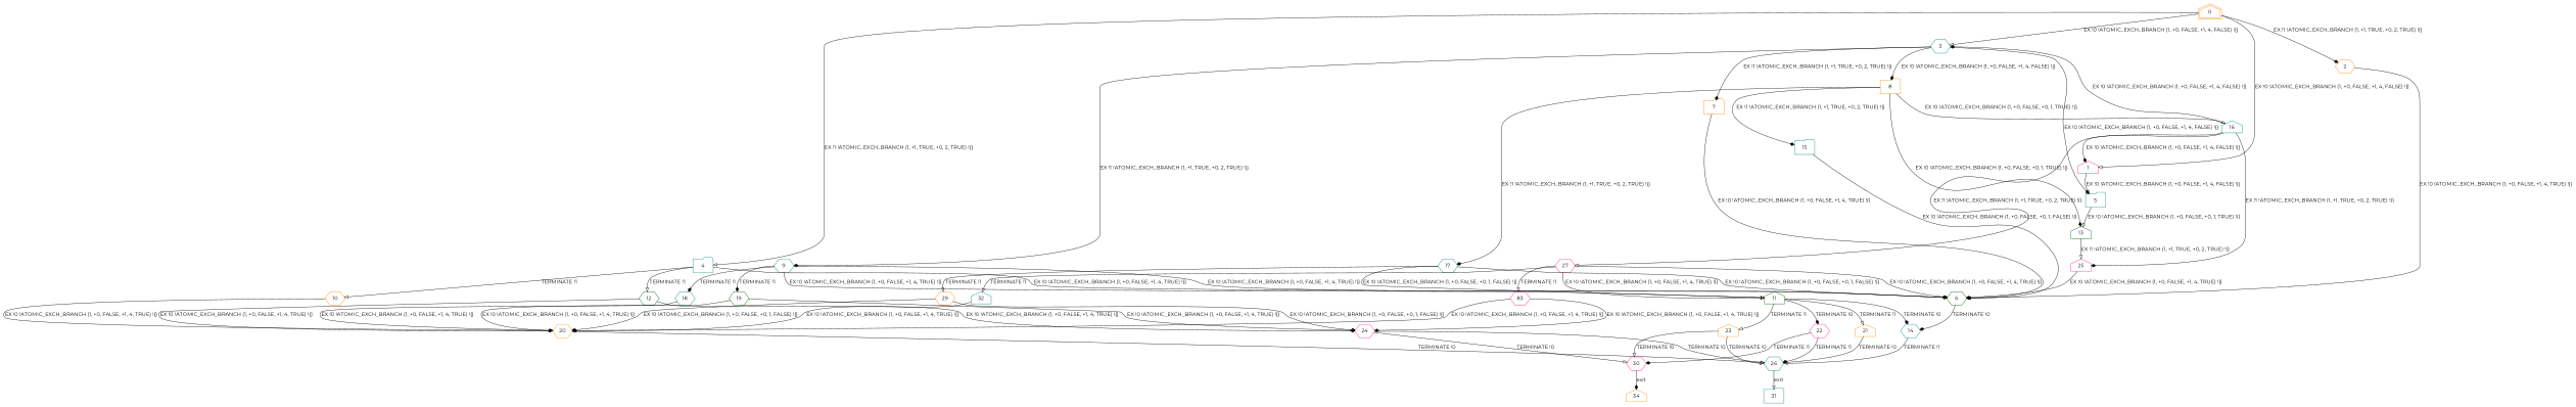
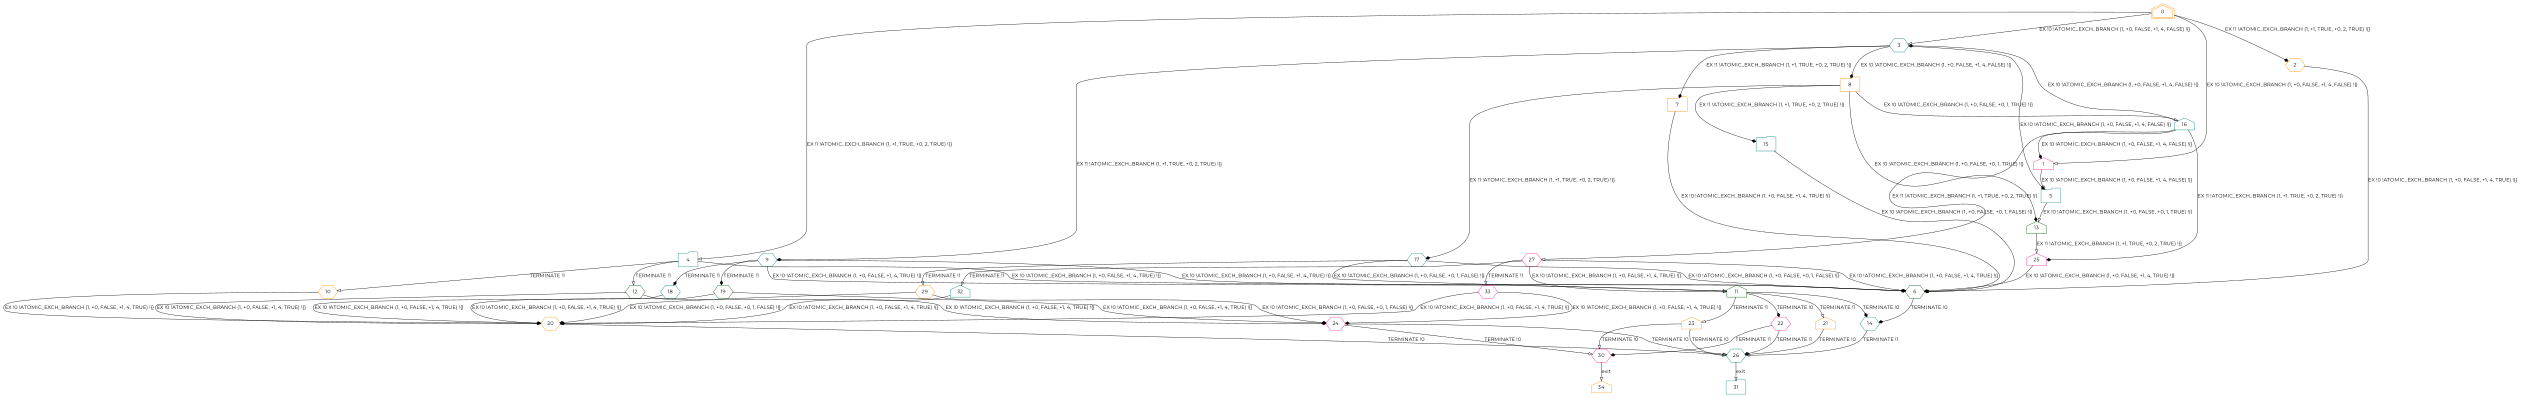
  digraph {
    fontname=Montserrat
    node [color=teal fontname=Montserrat shape=hexagon]
    edge [arrowhead=onormal fontname=Montserrat]
    0 [color=darkorange peripheries=2 shape=house]
    1 [color=deeppink shape=house]
    2 [color=darkorange]
    3
    4 [shape=folder]
    5 [shape=folder]
    6 [color=darkgreen]
    7 [color=darkorange shape=folder]
    8 [color=darkorange shape=folder]
    9
    10 [color=darkorange]
    12 [color=darkgreen]
    13 [color=darkgreen shape=house]
    14
    15 [shape=folder]
    16 [shape=house]
    17
    11 [color=darkgreen shape=house]
    18
    19 [color=darkgreen]
    20 [color=darkorange]
    21 [color=darkorange shape=house]
    22 [color=deeppink]
    23 [color=darkorange shape=house]
    24 [color=deeppink]
    25 [color=deeppink shape=house]
    26
    27 [color=deeppink]
    29 [color=darkorange]
    30 [color=deeppink]
    31 [shape=folder]
    32 [shape=house]
-   33 [color=deeppink label=83]
+   33 [color=deeppink]
    34 [color=darkorange shape=house]
    0 -> 1 [label="EX !0 !ATOMIC_EXCH_BRANCH (1, +0, FALSE, +1, 4, FALSE) !{}"]
    0 -> 2 [arrowhead=diamond label="EX !1 !ATOMIC_EXCH_BRANCH (1, +1, TRUE, +0, 2, TRUE) !{}"]
    0 -> 3 [label="EX !0 !ATOMIC_EXCH_BRANCH (1, +0, FALSE, +1, 4, FALSE) !{}"]
    0 -> 4 [label="EX !1 !ATOMIC_EXCH_BRANCH (1, +1, TRUE, +0, 2, TRUE) !{}"]
    1 -> 5 [label="EX !0 !ATOMIC_EXCH_BRANCH (1, +0, FALSE, +1, 4, FALSE) !{}"]
    2 -> 6 [label="EX !0 !ATOMIC_EXCH_BRANCH (1, +0, FALSE, +1, 4, TRUE) !{}"]
    3 -> 5 [arrowhead=diamond label="EX !0 !ATOMIC_EXCH_BRANCH (1, +0, FALSE, +1, 4, FALSE) !{}"]
    3 -> 7 [arrowhead=diamond label="EX !1 !ATOMIC_EXCH_BRANCH (1, +1, TRUE, +0, 2, TRUE) !{}"]
    3 -> 8 [arrowhead=diamond label="EX !0 !ATOMIC_EXCH_BRANCH (1, +0, FALSE, +1, 4, FALSE) !{}"]
    3 -> 9 [arrowhead=diamond label="EX !1 !ATOMIC_EXCH_BRANCH (1, +1, TRUE, +0, 2, TRUE) !{}"]
    4 -> 6 [label="EX !0 !ATOMIC_EXCH_BRANCH (1, +0, FALSE, +1, 4, TRUE) !{}"]
    4 -> 10 [label="TERMINATE !1"]
    4 -> 12 [label="TERMINATE !1"]
    5 -> 13 [label="EX !0 !ATOMIC_EXCH_BRANCH (1, +0, FALSE, +0, 1, TRUE) !{}"]
    6 -> 14 [arrowhead=diamond label="TERMINATE !0"]
    7 -> 6 [label="EX !0 !ATOMIC_EXCH_BRANCH (1, +0, FALSE, +1, 4, TRUE) !{}"]
    8 -> 13 [arrowhead=diamond label="EX !0 !ATOMIC_EXCH_BRANCH (1, +0, FALSE, +0, 1, TRUE) !{}"]
    8 -> 15 [arrowhead=diamond label="EX !1 !ATOMIC_EXCH_BRANCH (1, +1, TRUE, +0, 2, TRUE) !{}"]
    8 -> 16 [label="EX !0 !ATOMIC_EXCH_BRANCH (1, +0, FALSE, +0, 1, TRUE) !{}"]
    8 -> 17 [arrowhead=diamond label="EX !1 !ATOMIC_EXCH_BRANCH (1, +1, TRUE, +0, 2, TRUE) !{}"]
    9 -> 6 [label="EX !0 !ATOMIC_EXCH_BRANCH (1, +0, FALSE, +1, 4, TRUE) !{}"]
    9 -> 11 [label="EX !0 !ATOMIC_EXCH_BRANCH (1, +0, FALSE, +1, 4, TRUE) !{}"]
    9 -> 18 [arrowhead=diamond label="TERMINATE !1"]
    9 -> 19 [arrowhead=diamond label="TERMINATE !1"]
    10 -> 20 [label="EX !0 !ATOMIC_EXCH_BRANCH (1, +0, FALSE, +1, 4, TRUE) !{}"]
    12 -> 20 [label="EX !0 !ATOMIC_EXCH_BRANCH (1, +0, FALSE, +1, 4, TRUE) !{}"]
    12 -> 24 [arrowhead=diamond label="EX !0 !ATOMIC_EXCH_BRANCH (1, +0, FALSE, +1, 4, TRUE) !{}"]
    13 -> 25 [label="EX !1 !ATOMIC_EXCH_BRANCH (1, +1, TRUE, +0, 2, TRUE) !{}"]
    14 -> 26 [label="TERMINATE !1"]
    15 -> 6 [arrowhead=diamond label="EX !0 !ATOMIC_EXCH_BRANCH (1, +0, FALSE, +0, 1, FALSE) !{}"]
    16 -> 1 [arrowhead=diamond label="EX !0 !ATOMIC_EXCH_BRANCH (1, +0, FALSE, +1, 4, FALSE) !{}"]
    16 -> 3 [arrowhead=diamond label="EX !0 !ATOMIC_EXCH_BRANCH (1, +0, FALSE, +1, 4, FALSE) !{}"]
    16 -> 25 [arrowhead=diamond label="EX !1 !ATOMIC_EXCH_BRANCH (1, +1, TRUE, +0, 2, TRUE) !{}"]
    16 -> 27 [label="EX !1 !ATOMIC_EXCH_BRANCH (1, +1, TRUE, +0, 2, TRUE) !{}"]
    17 -> 6 [arrowhead=diamond label="EX !0 !ATOMIC_EXCH_BRANCH (1, +0, FALSE, +0, 1, FALSE) !{}"]
    17 -> 11 [label="EX !0 !ATOMIC_EXCH_BRANCH (1, +0, FALSE, +0, 1, FALSE) !{}"]
    17 -> 29 [label="TERMINATE !1"]
    11 -> 14 [arrowhead=diamond label="TERMINATE !0"]
    11 -> 21 [label="TERMINATE !1"]
    11 -> 22 [arrowhead=diamond label="TERMINATE !0"]
    11 -> 23 [label="TERMINATE !1"]
    18 -> 20 [arrowhead=diamond label="EX !0 !ATOMIC_EXCH_BRANCH (1, +0, FALSE, +1, 4, TRUE) !{}"]
    19 -> 20 [label="EX !0 !ATOMIC_EXCH_BRANCH (1, +0, FALSE, +1, 4, TRUE) !{}"]
    19 -> 24 [arrowhead=diamond label="EX !0 !ATOMIC_EXCH_BRANCH (1, +0, FALSE, +1, 4, TRUE) !{}"]
    20 -> 26 [label="TERMINATE !0"]
    21 -> 26 [label="TERMINATE !0"]
    22 -> 26 [arrowhead=diamond label="TERMINATE !1"]
    22 -> 30 [arrowhead=diamond label="TERMINATE !1"]
    23 -> 26 [label="TERMINATE !0"]
    23 -> 30 [label="TERMINATE !0"]
    24 -> 26 [label="TERMINATE !0"]
    24 -> 30 [label="TERMINATE !0"]
    25 -> 6 [arrowhead=diamond label="EX !0 !ATOMIC_EXCH_BRANCH (1, +0, FALSE, +1, 4, TRUE) !{}"]
    26 -> 31 [label=exit]
    27 -> 6 [arrowhead=diamond label="EX !0 !ATOMIC_EXCH_BRANCH (1, +0, FALSE, +1, 4, TRUE) !{}"]
    27 -> 11 [label="EX !0 !ATOMIC_EXCH_BRANCH (1, +0, FALSE, +1, 4, TRUE) !{}"]
    27 -> 32 [label="TERMINATE !1"]
    27 -> 33 [label="TERMINATE !1"]
    29 -> 20 [arrowhead=diamond label="EX !0 !ATOMIC_EXCH_BRANCH (1, +0, FALSE, +0, 1, FALSE) !{}"]
    29 -> 24 [arrowhead=diamond label="EX !0 !ATOMIC_EXCH_BRANCH (1, +0, FALSE, +0, 1, FALSE) !{}"]
-   30 -> 34 [arrowhead=diamond label=exit]
+   30 -> 34 [label=exit]
    32 -> 20 [arrowhead=diamond label="EX !0 !ATOMIC_EXCH_BRANCH (1, +0, FALSE, +1, 4, TRUE) !{}"]
    33 -> 20 [label="EX !0 !ATOMIC_EXCH_BRANCH (1, +0, FALSE, +1, 4, TRUE) !{}"]
    33 -> 24 [arrowhead=diamond label="EX !0 !ATOMIC_EXCH_BRANCH (1, +0, FALSE, +1, 4, TRUE) !{}"]
  }
